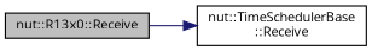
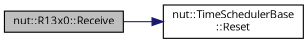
  digraph {
    rankdir=LR
    fontname="Open Sans"
    node [color=black fontname="Open Sans" fontsize=10 shape=record style=filled]
    n1 [fillcolor=grey75 fontcolor=black height=0.2 label="nut::R13x0::Receive" width=0.4]
-   n2 [fillcolor=white height=0.2 label="nut::TimeSchedulerBase\l::Receive" width=0.4]
+   n2 [fillcolor=white height=0.2 label="nut::TimeSchedulerBase\l::Reset" width=0.4]
    n1 -> n2 [color=midnightblue fontname="Open Sans" fontsize=10 labelfontname=Helvetica labelfontsize=10 style=solid]
  }
